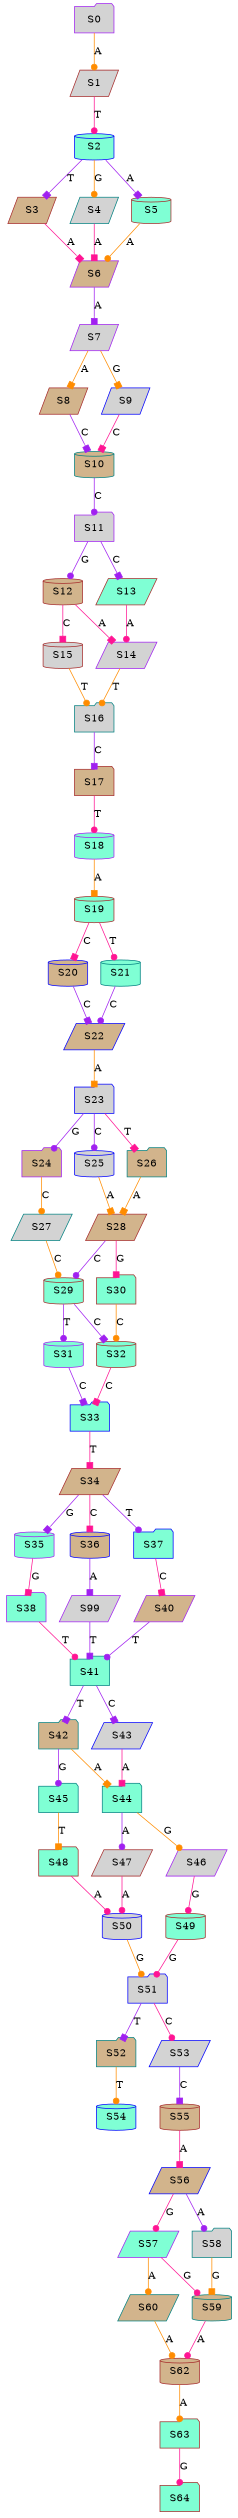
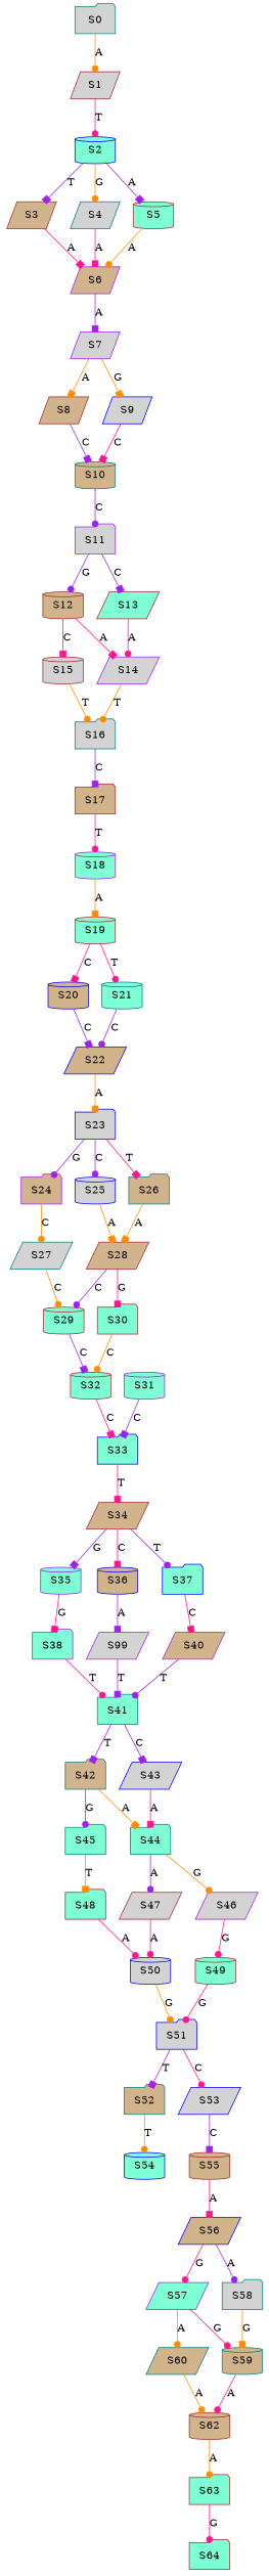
  strict digraph {
    node [color=brown fillcolor=aquamarine shape=parallelogram style=filled]
    edge [arrowhead=dot color=deeppink]
-   S0 [color=purple fillcolor=lightgrey shape=folder]
+   S0 [color=teal fillcolor=lightgrey shape=folder]
    S1 [fillcolor=lightgrey]
    S2 [color=blue shape=cylinder]
    S3 [fillcolor=tan]
    S4 [color=teal fillcolor=lightgrey]
    S5 [shape=cylinder]
    S6 [color=purple fillcolor=tan]
    S7 [color=purple fillcolor=lightgrey]
    S8 [fillcolor=tan]
    S9 [color=blue fillcolor=lightgrey]
    S10 [color=teal fillcolor=tan shape=cylinder]
    S11 [color=purple fillcolor=lightgrey shape=folder]
    S12 [fillcolor=tan shape=cylinder]
    S13
    S14 [color=purple fillcolor=lightgrey]
    S15 [fillcolor=lightgrey shape=cylinder]
    S16 [color=teal fillcolor=lightgrey shape=folder]
    S17 [fillcolor=tan shape=folder]
    S18 [color=purple shape=cylinder]
    S19 [shape=cylinder]
    S20 [color=blue fillcolor=tan shape=cylinder]
    S21 [color=teal shape=cylinder]
    S22 [color=blue fillcolor=tan]
    S23 [color=blue fillcolor=lightgrey shape=folder]
    S24 [color=purple fillcolor=tan shape=folder]
    S25 [color=blue fillcolor=lightgrey shape=cylinder]
    S26 [color=teal fillcolor=tan shape=folder]
    S27 [color=teal fillcolor=lightgrey]
    S28 [fillcolor=tan]
    S29 [shape=cylinder]
    S30 [shape=folder]
    S31 [color=purple shape=cylinder]
    S32 [shape=cylinder]
    S33 [color=blue shape=folder]
    S34 [fillcolor=tan]
    S35 [color=purple shape=cylinder]
    S36 [color=blue fillcolor=tan shape=cylinder]
    S37 [color=blue shape=folder]
    S38 [color=purple shape=folder]
    n40 [color=purple fillcolor=lightgrey label=S99]
    S40 [color=purple fillcolor=tan]
    S41 [color=teal shape=folder]
    S42 [color=teal fillcolor=tan shape=folder]
    S43 [color=blue fillcolor=lightgrey]
    S44 [color=teal shape=folder]
    S45 [color=teal shape=folder]
    S46 [color=purple fillcolor=lightgrey]
    S47 [fillcolor=lightgrey]
    S48 [shape=folder]
    S49 [shape=cylinder]
    S50 [color=blue fillcolor=lightgrey shape=cylinder]
    S51 [color=blue fillcolor=lightgrey shape=folder]
    S52 [color=teal fillcolor=tan shape=folder]
    S53 [color=blue fillcolor=lightgrey]
    S54 [color=blue shape=cylinder]
    S55 [fillcolor=tan shape=cylinder]
    S56 [color=blue fillcolor=tan]
    S57 [color=purple]
    S58 [color=teal fillcolor=lightgrey shape=folder]
    S59 [color=teal fillcolor=tan shape=cylinder]
    S60 [color=teal fillcolor=tan]
    S62 [fillcolor=tan shape=cylinder]
    S63 [shape=folder]
    S64 [shape=folder]
    S0 -> S1 [color=darkorange label=A]
    S1 -> S2 [label=T]
    S2 -> S3 [arrowhead=box color=purple label=T]
    S2 -> S4 [color=darkorange label=G]
    S2 -> S5 [arrowhead=box color=purple label=A]
    S3 -> S6 [arrowhead=box label=A]
    S4 -> S6 [arrowhead=box label=A]
    S5 -> S6 [color=darkorange label=A]
    S6 -> S7 [arrowhead=box color=purple label=A]
    S7 -> S8 [arrowhead=box color=darkorange label=A]
    S7 -> S9 [arrowhead=box color=darkorange label=G]
    S8 -> S10 [arrowhead=box color=purple label=C]
    S9 -> S10 [arrowhead=box label=C]
    S10 -> S11 [color=purple label=C]
    S11 -> S12 [color=purple label=G]
    S11 -> S13 [arrowhead=box color=purple label=C]
    S12 -> S14 [arrowhead=box label=A]
    S12 -> S15 [arrowhead=box label=C]
    S13 -> S14 [label=A]
    S14 -> S16 [color=darkorange label=T]
    S15 -> S16 [color=darkorange label=T]
    S16 -> S17 [arrowhead=box color=purple label=C]
    S17 -> S18 [label=T]
    S18 -> S19 [arrowhead=box color=darkorange label=A]
    S19 -> S20 [arrowhead=box label=C]
    S19 -> S21 [label=T]
    S20 -> S22 [arrowhead=box color=purple label=C]
    S21 -> S22 [color=purple label=C]
    S22 -> S23 [arrowhead=box color=darkorange label=A]
    S23 -> S24 [color=purple label=G]
    S23 -> S25 [color=purple label=C]
    S23 -> S26 [arrowhead=box label=T]
    S24 -> S27 [color=darkorange label=C]
    S25 -> S28 [arrowhead=box color=darkorange label=A]
    S26 -> S28 [arrowhead=box color=darkorange label=A]
    S27 -> S29 [color=darkorange label=C]
    S28 -> S29 [color=purple label=C]
    S28 -> S30 [arrowhead=box label=G]
-   S29 -> S31 [color=purple label=T]
    S29 -> S32 [arrowhead=box color=purple label=C]
    S30 -> S32 [color=darkorange label=C]
    S31 -> S33 [arrowhead=box color=purple label=C]
    S32 -> S33 [arrowhead=box label=C]
    S33 -> S34 [arrowhead=box label=T]
    S34 -> S35 [arrowhead=box color=purple label=G]
    S34 -> S36 [arrowhead=box label=C]
    S34 -> S37 [color=purple label=T]
    S35 -> S38 [arrowhead=box label=G]
    S36 -> n40 [arrowhead=box color=purple label=A]
    S37 -> S40 [arrowhead=box label=C]
    S38 -> S41 [label=T]
    n40 -> S41 [arrowhead=box color=purple label=T]
    S40 -> S41 [color=purple label=T]
    S41 -> S42 [arrowhead=box color=purple label=T]
    S41 -> S43 [arrowhead=box color=purple label=C]
    S42 -> S44 [arrowhead=box color=darkorange label=A]
    S42 -> S45 [color=purple label=G]
    S43 -> S44 [arrowhead=box label=A]
    S44 -> S46 [color=darkorange label=G]
    S44 -> S47 [color=purple label=A]
    S45 -> S48 [arrowhead=box color=darkorange label=T]
    S46 -> S49 [label=G]
    S47 -> S50 [label=A]
    S48 -> S50 [label=A]
    S49 -> S51 [label=G]
    S50 -> S51 [color=darkorange label=G]
    S51 -> S52 [arrowhead=box color=purple label=T]
    S51 -> S53 [label=C]
    S52 -> S54 [color=darkorange label=T]
    S53 -> S55 [arrowhead=box color=purple label=C]
    S55 -> S56 [arrowhead=box label=A]
    S56 -> S57 [label=G]
    S56 -> S58 [color=purple label=A]
    S57 -> S59 [label=G]
    S57 -> S60 [color=darkorange label=A]
    S58 -> S59 [arrowhead=box color=darkorange label=G]
    S59 -> S62 [label=A]
    S60 -> S62 [color=darkorange label=A]
    S62 -> S63 [color=darkorange label=A]
    S63 -> S64 [label=G]
  }
